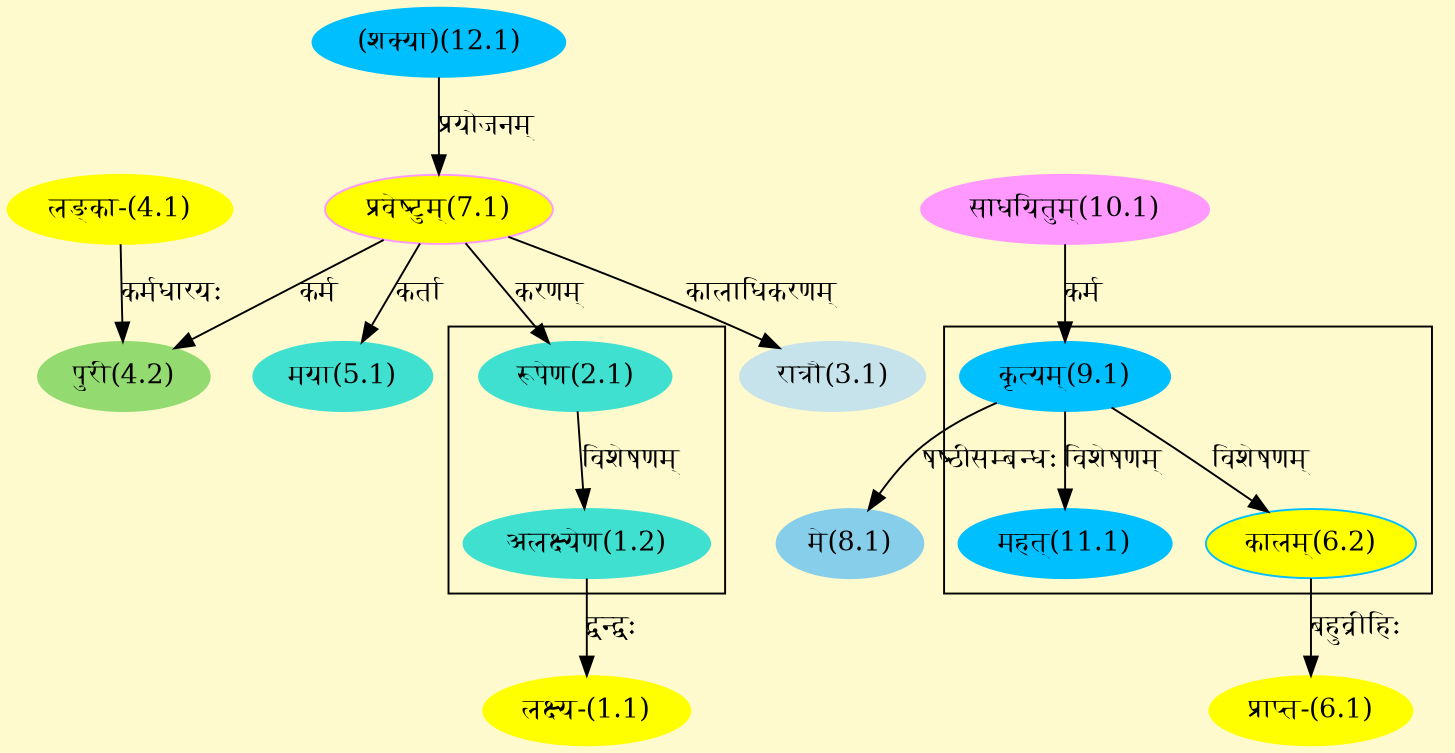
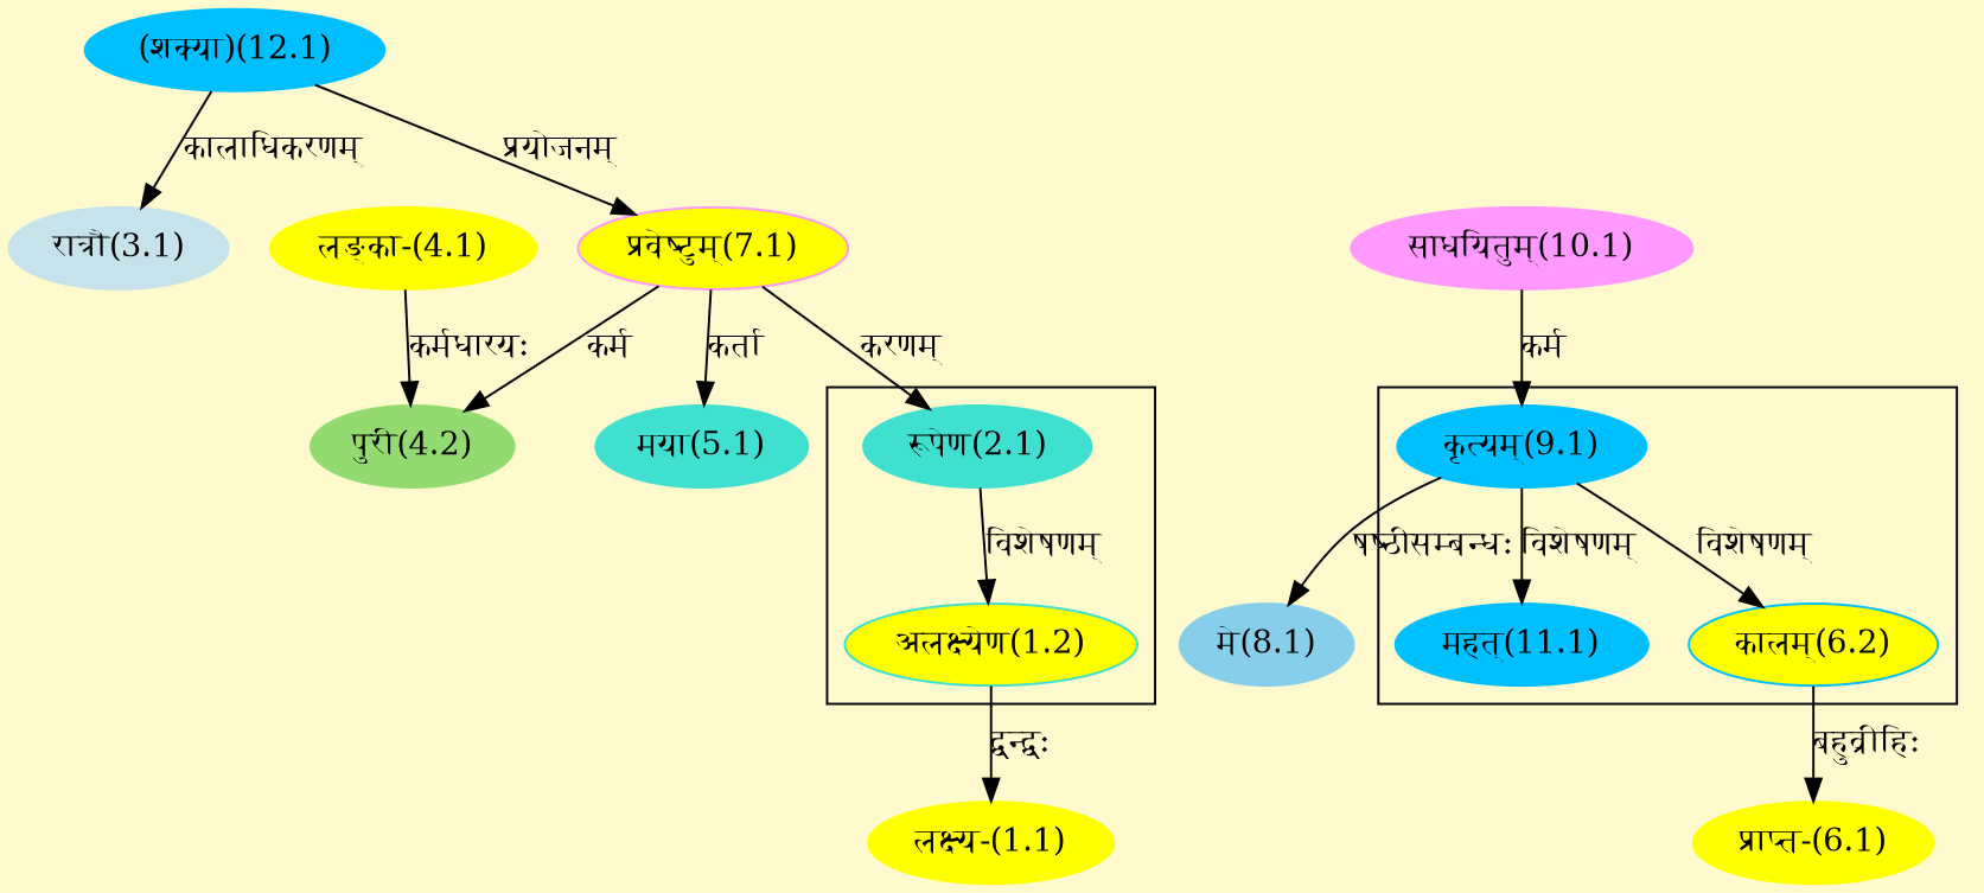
  digraph {
    bgcolor=lemonchiffon1
    compound=true
    rankdir=BT
    node [color="#00BFFF" style=filled]
    edge [dir=back]
-   n1 [color="#40E0D0" label="अलक्ष्येण(1.2)"]
+   n1 [color="#40E0D0" label="अलक्ष्येण(1.2)" fillcolor="#FFFF00"]
    n2 [color="#40E0D0" label="रूपेण(2.1)"]
    n3 [fillcolor="#FFFF00" label="कालम्(6.2)"]
    n4 [label="कृत्यम्(9.1)"]
    n5 [label="महत्(11.1)"]
    n6 [color="#FF99FF" fillcolor="#FFFF00" label="प्रवेष्टुम्(7.1)"]
    n7 [color="#FF99FF" label="साधयितुम्(10.1)"]
    n8 [label="(शक्या)(12.1)"]
    n9 [color="#FFFF00" label="लक्ष्य-(1.1)"]
    n10 [color="#C6E2EB" label="रात्रौ(3.1)"]
    n11 [color="#FFFF00" label="लङ्का-(4.1)"]
    n12 [color="#93DB70" label="पुरी(4.2)"]
    n13 [color="#40E0D0" label="मया(5.1)"]
    n14 [color="#FFFF00" label="प्राप्त-(6.1)"]
    n15 [color="#87CEEB" label="मे(8.1)"]
    subgraph cluster_1 {
      n1
      n2
    }
    subgraph cluster_2 {
      n3
      n4
      n5
    }
    n1 -> n2 [label="विशेषणम्"]
    n2 -> n6 [label="करणम्"]
    n3 -> n4 [label="विशेषणम्"]
    n4 -> n7 [label="कर्म"]
    n5 -> n4 [label="विशेषणम्"]
    n6 -> n8 [label="प्रयोजनम्"]
    n9 -> n1 [label="द्वन्द्वः"]
-   n10 -> n6 [label="कालाधिकरणम्"]
+   n10 -> n8 [label="कालाधिकरणम्"]
    n12 -> n6 [label="कर्म"]
    n12 -> n11 [label="कर्मधारयः"]
    n13 -> n6 [label="कर्ता"]
    n14 -> n3 [label="बहुव्रीहिः"]
    n15 -> n4 [label="षष्ठीसम्बन्धः"]
  }
